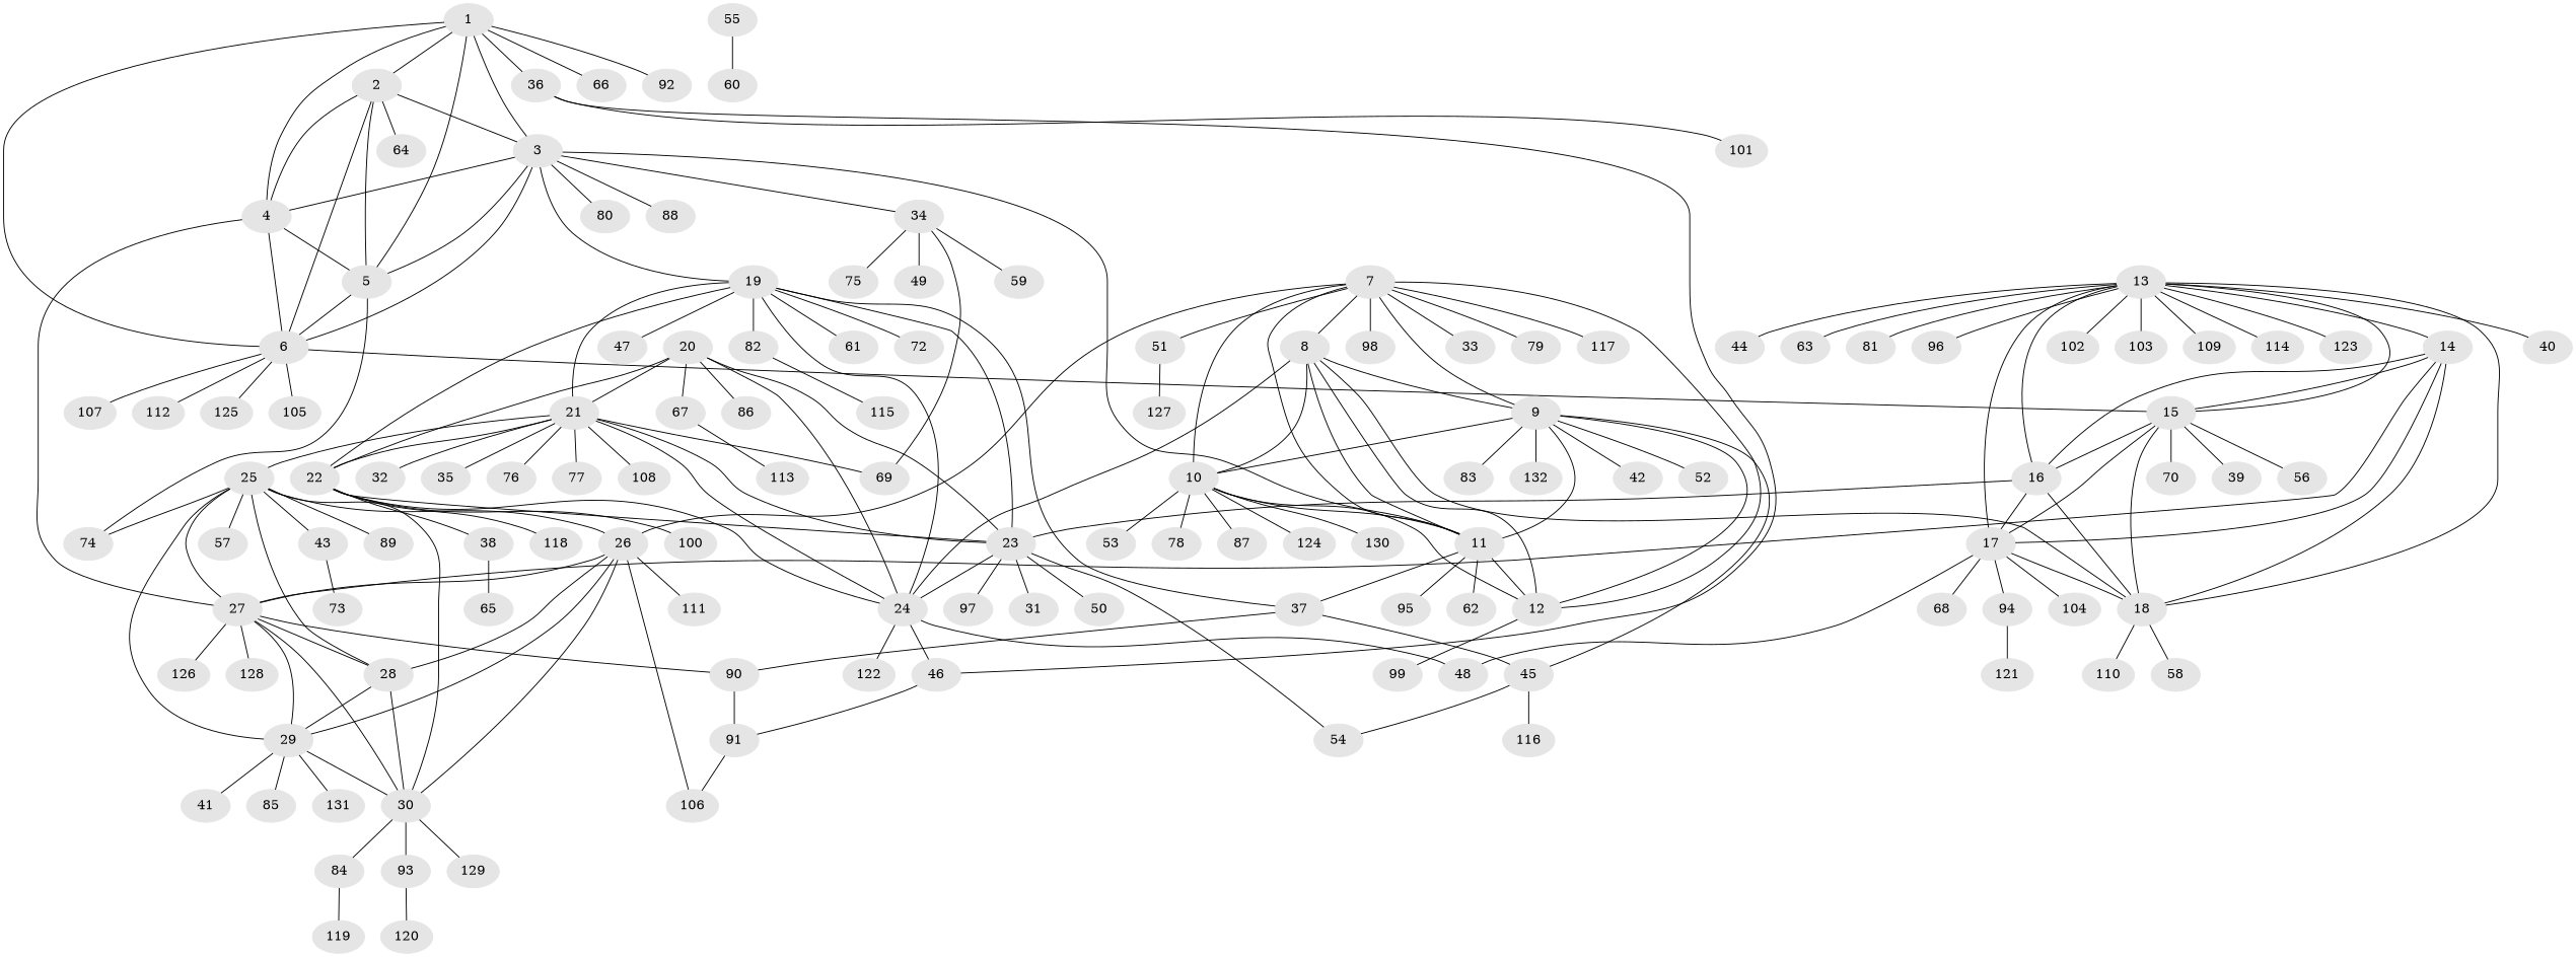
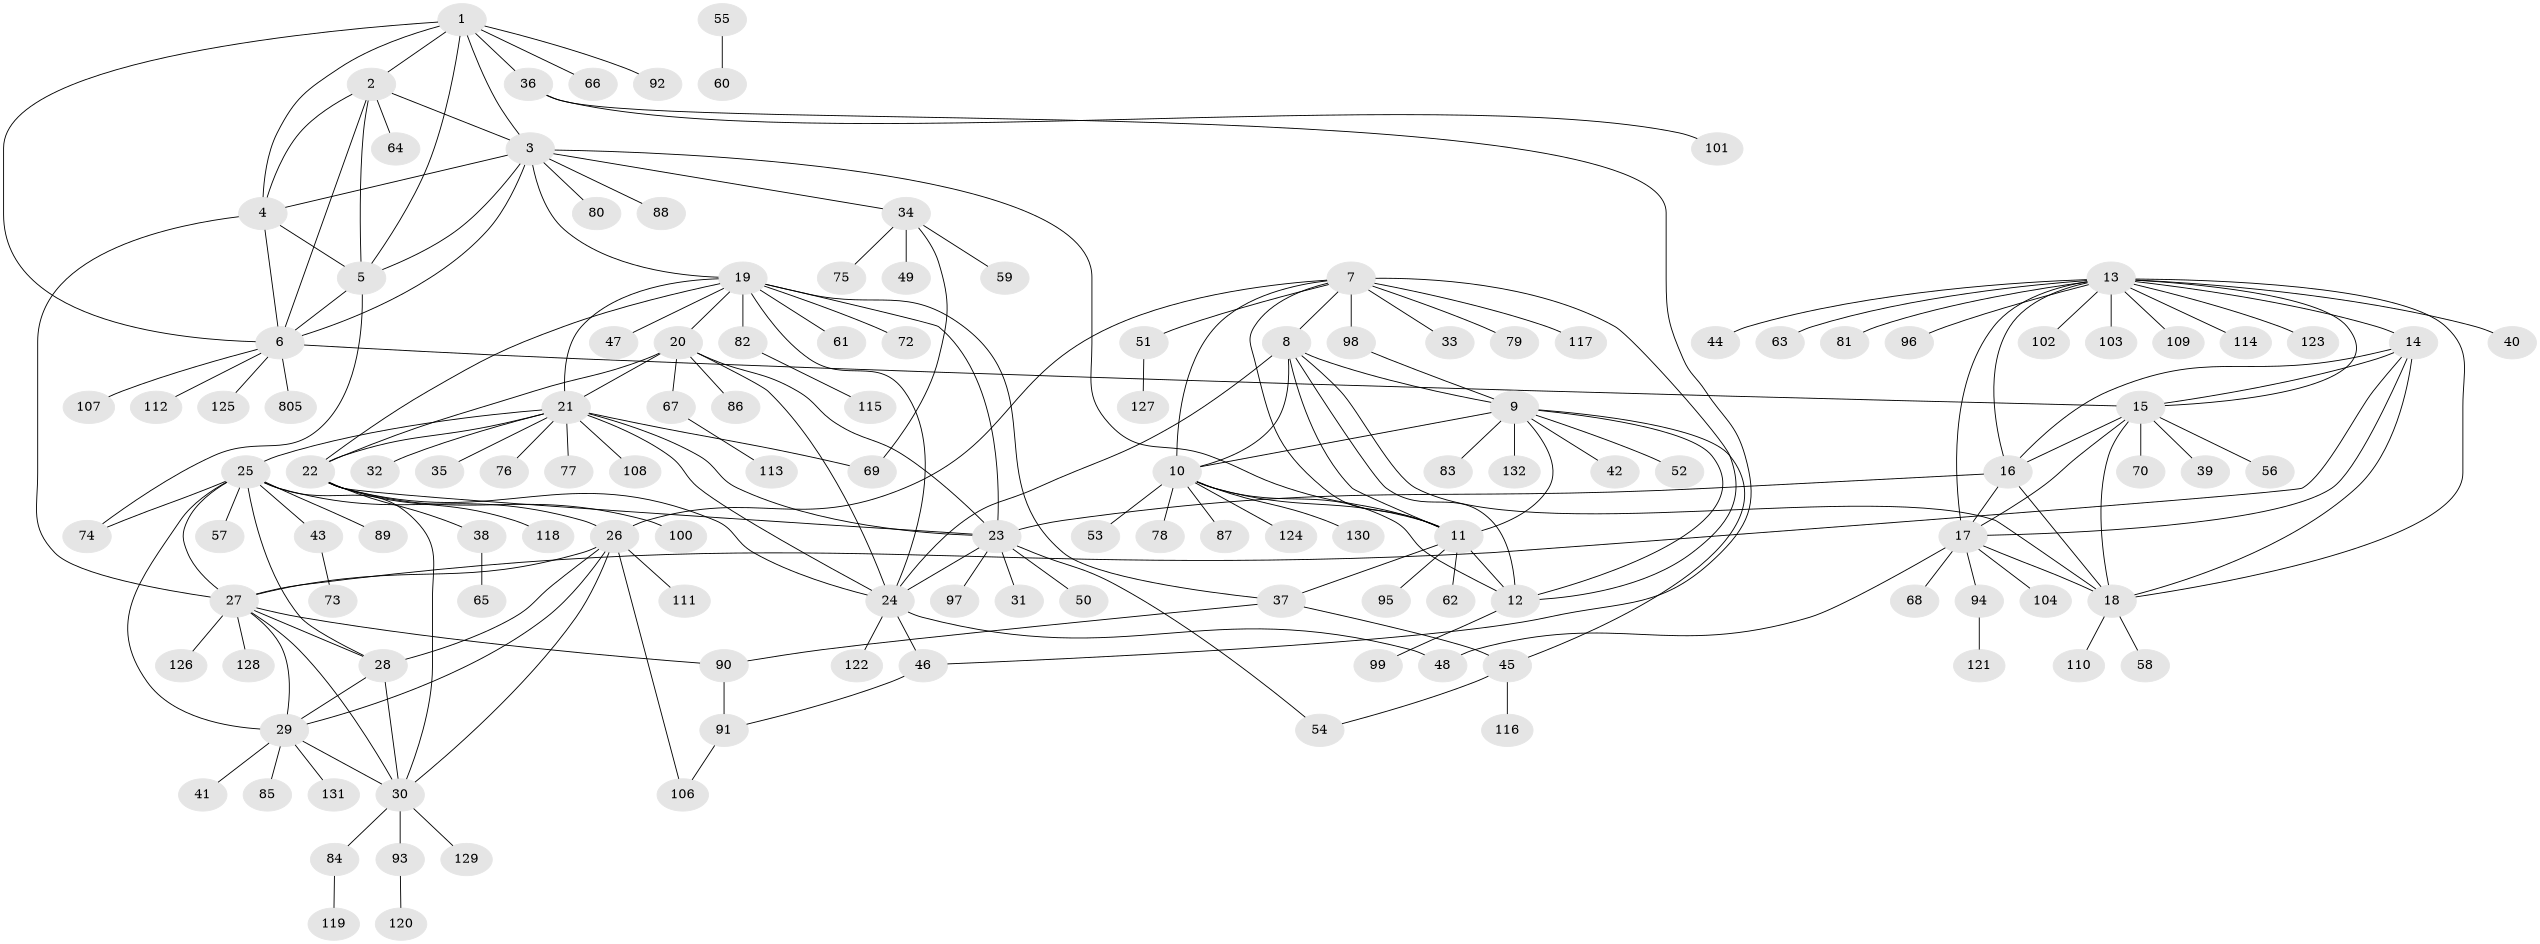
  graph {
    node [color=gray90 style=filled]
    1
    2
    3
    4
    5
    6
    36
    66
    92
    64
    11
    19
    34
    80
    88
    27
    74
    15
-   105
+   105 [label=805]
    107
    112
    125
    46
    101
    12
    37
    62
    95
    24
    23
    20
    21
    22
    47
    61
    72
    82
    69
    49
    59
    75
    28
    29
    30
    90
    126
    128
    18
    16
    17
    39
    56
    70
    7
    8
    9
    10
    26
    33
    51
    79
    98
    117
    42
    45
    52
    83
    132
    53
    78
    87
    124
    130
    99
    106
    111
    127
    58
    110
    48
    122
    54
    116
    13
    14
    40
    44
    63
    81
    96
    102
    103
    109
    114
    123
    68
    94
    104
    31
    50
    97
    121
    67
    86
    25
    32
    35
    76
    77
    108
    38
    100
    118
    115
    113
    43
    57
    89
    65
    91
    41
    85
    131
    84
    93
    129
    73
    55
    60
    119
    120
    1 -- 2
    1 -- 3
    1 -- 4
    1 -- 5
    1 -- 6
    1 -- 36
    1 -- 66
    1 -- 92
    2 -- 3
    2 -- 4
    2 -- 5
    2 -- 6
    2 -- 64
    3 -- 4
    3 -- 5
    3 -- 6
    3 -- 11
    3 -- 19
    3 -- 34
    3 -- 80
    3 -- 88
    4 -- 5
    4 -- 6
    4 -- 27
    5 -- 6
    5 -- 74
    6 -- 15
    6 -- 105
    6 -- 107
    6 -- 112
    6 -- 125
    36 -- 46
    36 -- 101
    11 -- 12
    11 -- 37
    11 -- 62
    11 -- 95
    19 -- 37
    19 -- 24
    19 -- 23
+   19 -- 20
    19 -- 21
    19 -- 22
    19 -- 47
    19 -- 61
    19 -- 72
    19 -- 82
    34 -- 69
    34 -- 49
    34 -- 59
    34 -- 75
    27 -- 28
    27 -- 29
    27 -- 30
    27 -- 90
    27 -- 126
    27 -- 128
    15 -- 18
    15 -- 16
    15 -- 17
    15 -- 39
    15 -- 56
    15 -- 70
    46 -- 91
    12 -- 99
    37 -- 90
    37 -- 45
    24 -- 46
    24 -- 48
    24 -- 122
    23 -- 24
    23 -- 54
    23 -- 31
    23 -- 50
    23 -- 97
    20 -- 24
    20 -- 23
    20 -- 21
    20 -- 22
    20 -- 67
    20 -- 86
    21 -- 24
    21 -- 23
    21 -- 22
    21 -- 69
    21 -- 25
    21 -- 32
    21 -- 35
    21 -- 76
    21 -- 77
    21 -- 108
    22 -- 24
    22 -- 23
    22 -- 38
    22 -- 100
    22 -- 118
    82 -- 115
    28 -- 29
    28 -- 30
    29 -- 30
    29 -- 41
    29 -- 85
    29 -- 131
    30 -- 84
    30 -- 93
    30 -- 129
    90 -- 91
    18 -- 58
    18 -- 110
    16 -- 23
    16 -- 18
    16 -- 17
    17 -- 18
    17 -- 48
    17 -- 68
    17 -- 94
    17 -- 104
    7 -- 11
    7 -- 12
    7 -- 8
-   7 -- 9
+   98 -- 9
    7 -- 10
    7 -- 26
    7 -- 33
    7 -- 51
    7 -- 79
    7 -- 98
    7 -- 117
    8 -- 11
    8 -- 12
    8 -- 24
    8 -- 18
    8 -- 9
    8 -- 10
    9 -- 11
    9 -- 12
    9 -- 10
    9 -- 42
    9 -- 45
    9 -- 52
    9 -- 83
    9 -- 132
    10 -- 11
    10 -- 12
    10 -- 53
    10 -- 78
    10 -- 87
    10 -- 124
    10 -- 130
    26 -- 27
    26 -- 28
    26 -- 29
    26 -- 30
    26 -- 106
    26 -- 111
    51 -- 127
    45 -- 54
    45 -- 116
    13 -- 15
    13 -- 18
    13 -- 16
    13 -- 17
    13 -- 14
    13 -- 40
    13 -- 44
    13 -- 63
    13 -- 81
    13 -- 96
    13 -- 102
    13 -- 103
    13 -- 109
    13 -- 114
    13 -- 123
    14 -- 27
    14 -- 15
    14 -- 18
    14 -- 16
    14 -- 17
    94 -- 121
    67 -- 113
    25 -- 27
    25 -- 74
    25 -- 28
    25 -- 29
    25 -- 30
    25 -- 26
    25 -- 43
    25 -- 57
    25 -- 89
    38 -- 65
    43 -- 73
    91 -- 106
    84 -- 119
    93 -- 120
    55 -- 60
  }
